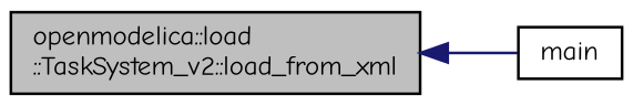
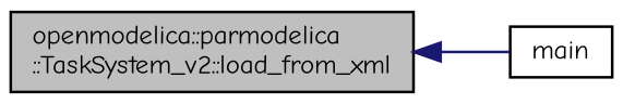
  digraph {
    rankdir=LR
    fontname="Comic Neue"
    node [color=black fontname="Comic Neue" fontsize=10 shape=record style=filled]
-   n1 [fillcolor=grey75 fontcolor=black height=0.2 label="openmodelica::load\l::TaskSystem_v2::load_from_xml" width=0.4]
+   n1 [fillcolor=grey75 fontcolor=black height=0.2 label="openmodelica::parmodelica\l::TaskSystem_v2::load_from_xml" width=0.4]
    n2 [fillcolor=white height=0.2 label=main width=0.4]
    n1 -> n2 [color=midnightblue dir=back fontname="Comic Neue" fontsize=10 labelfontname=Helvetica labelfontsize=10 style=solid]
  }
